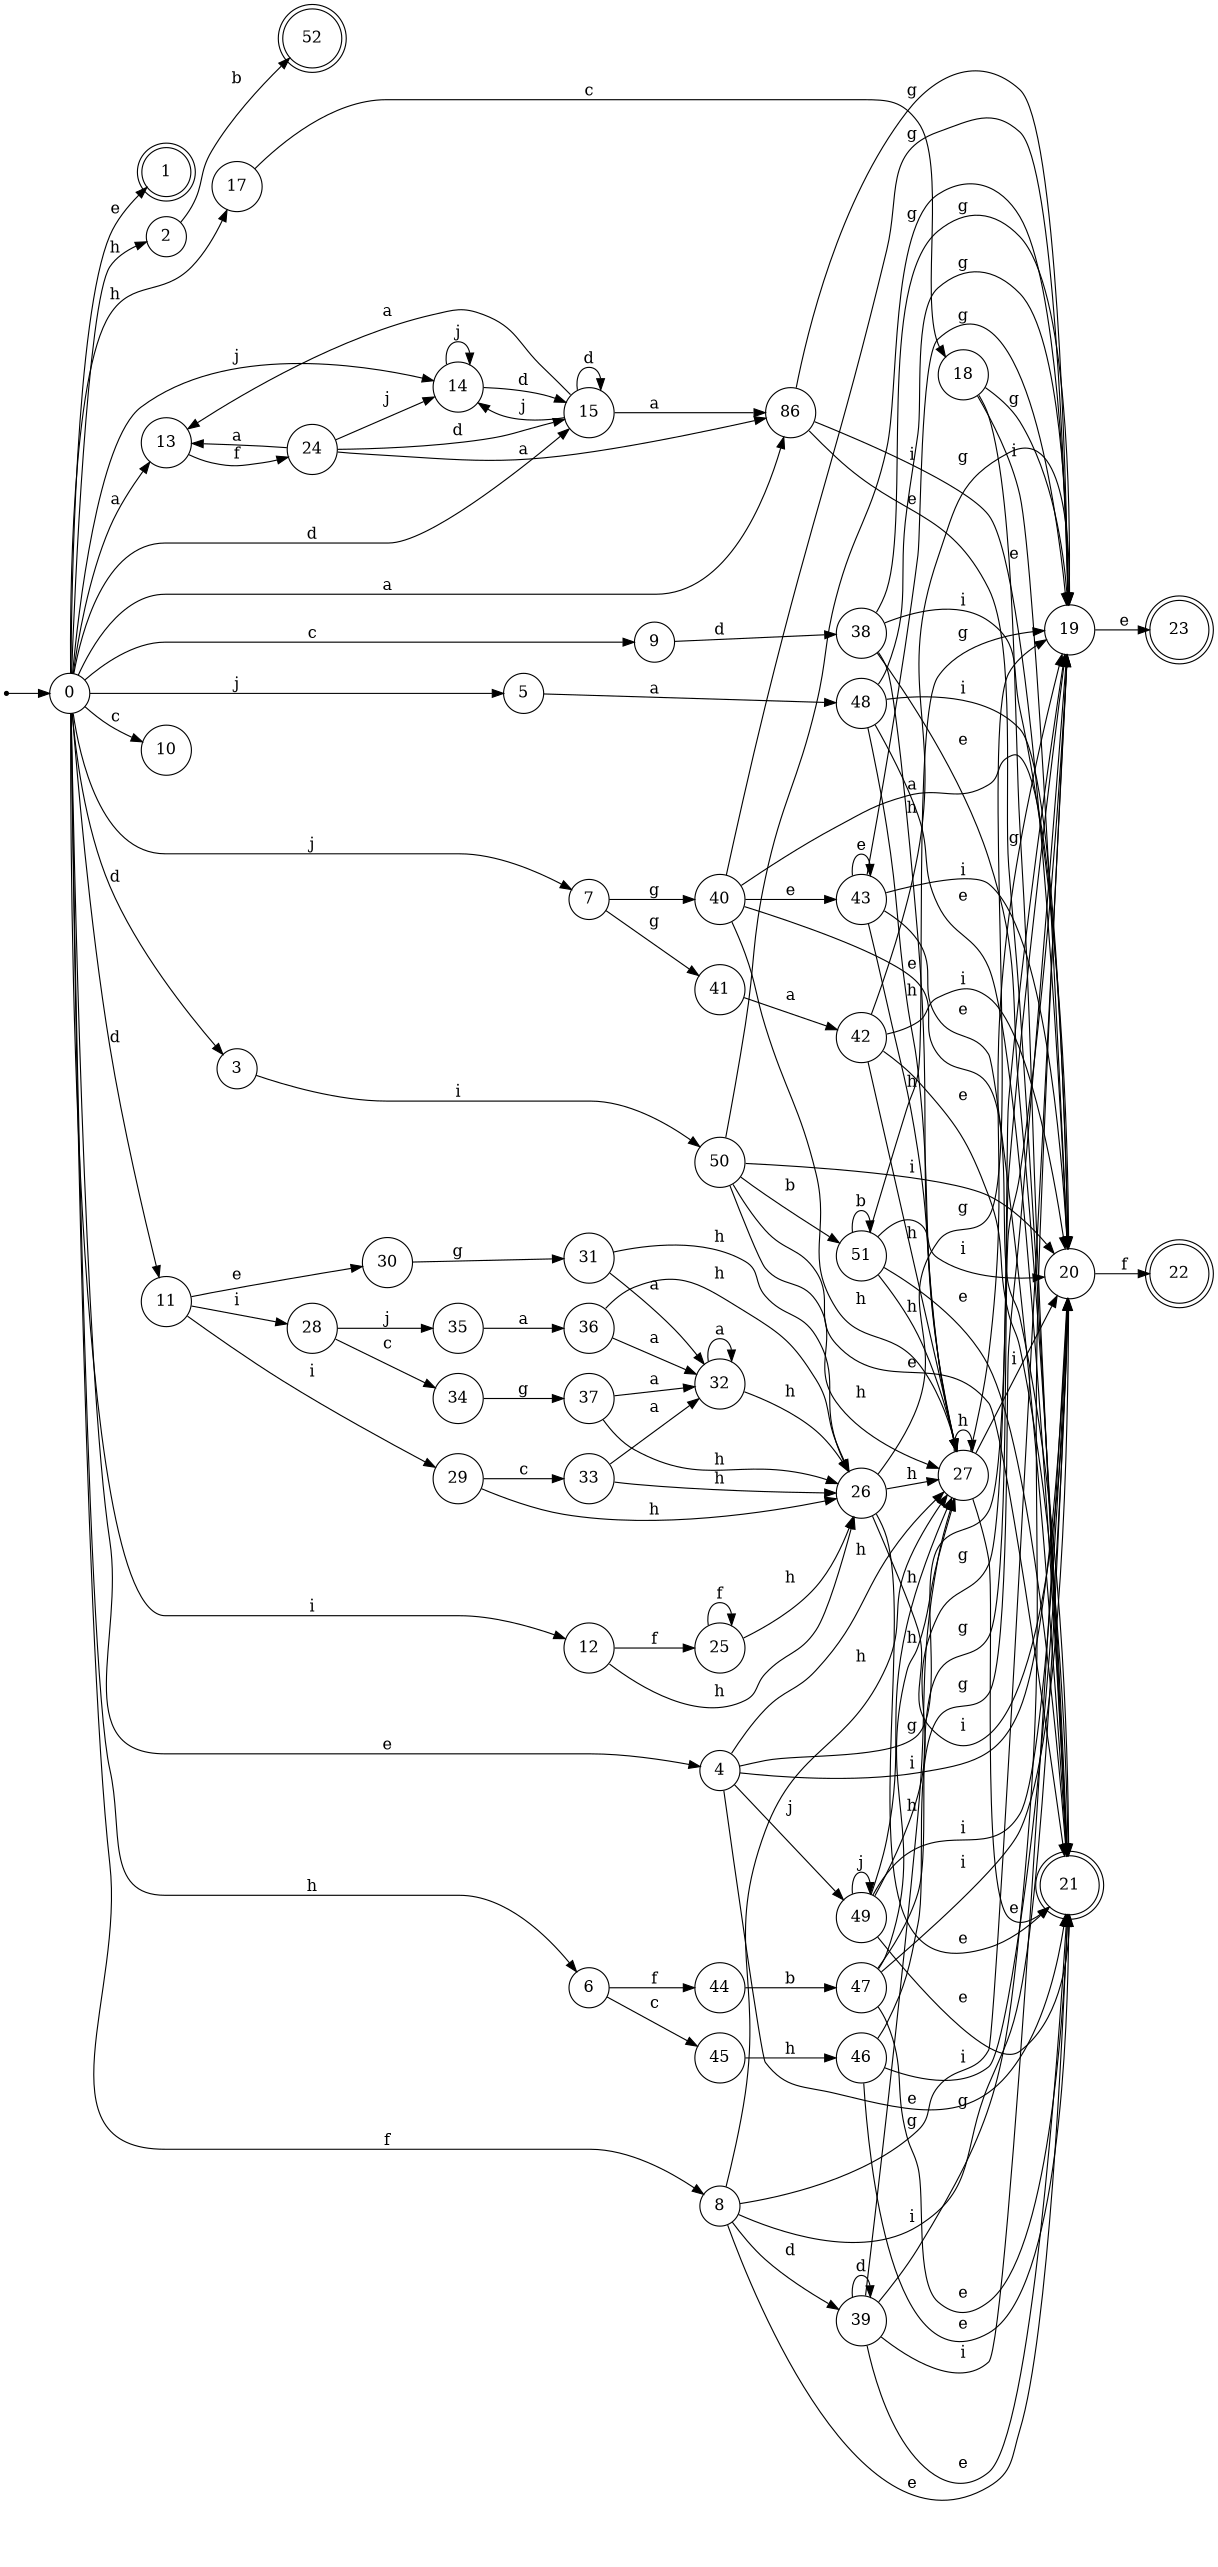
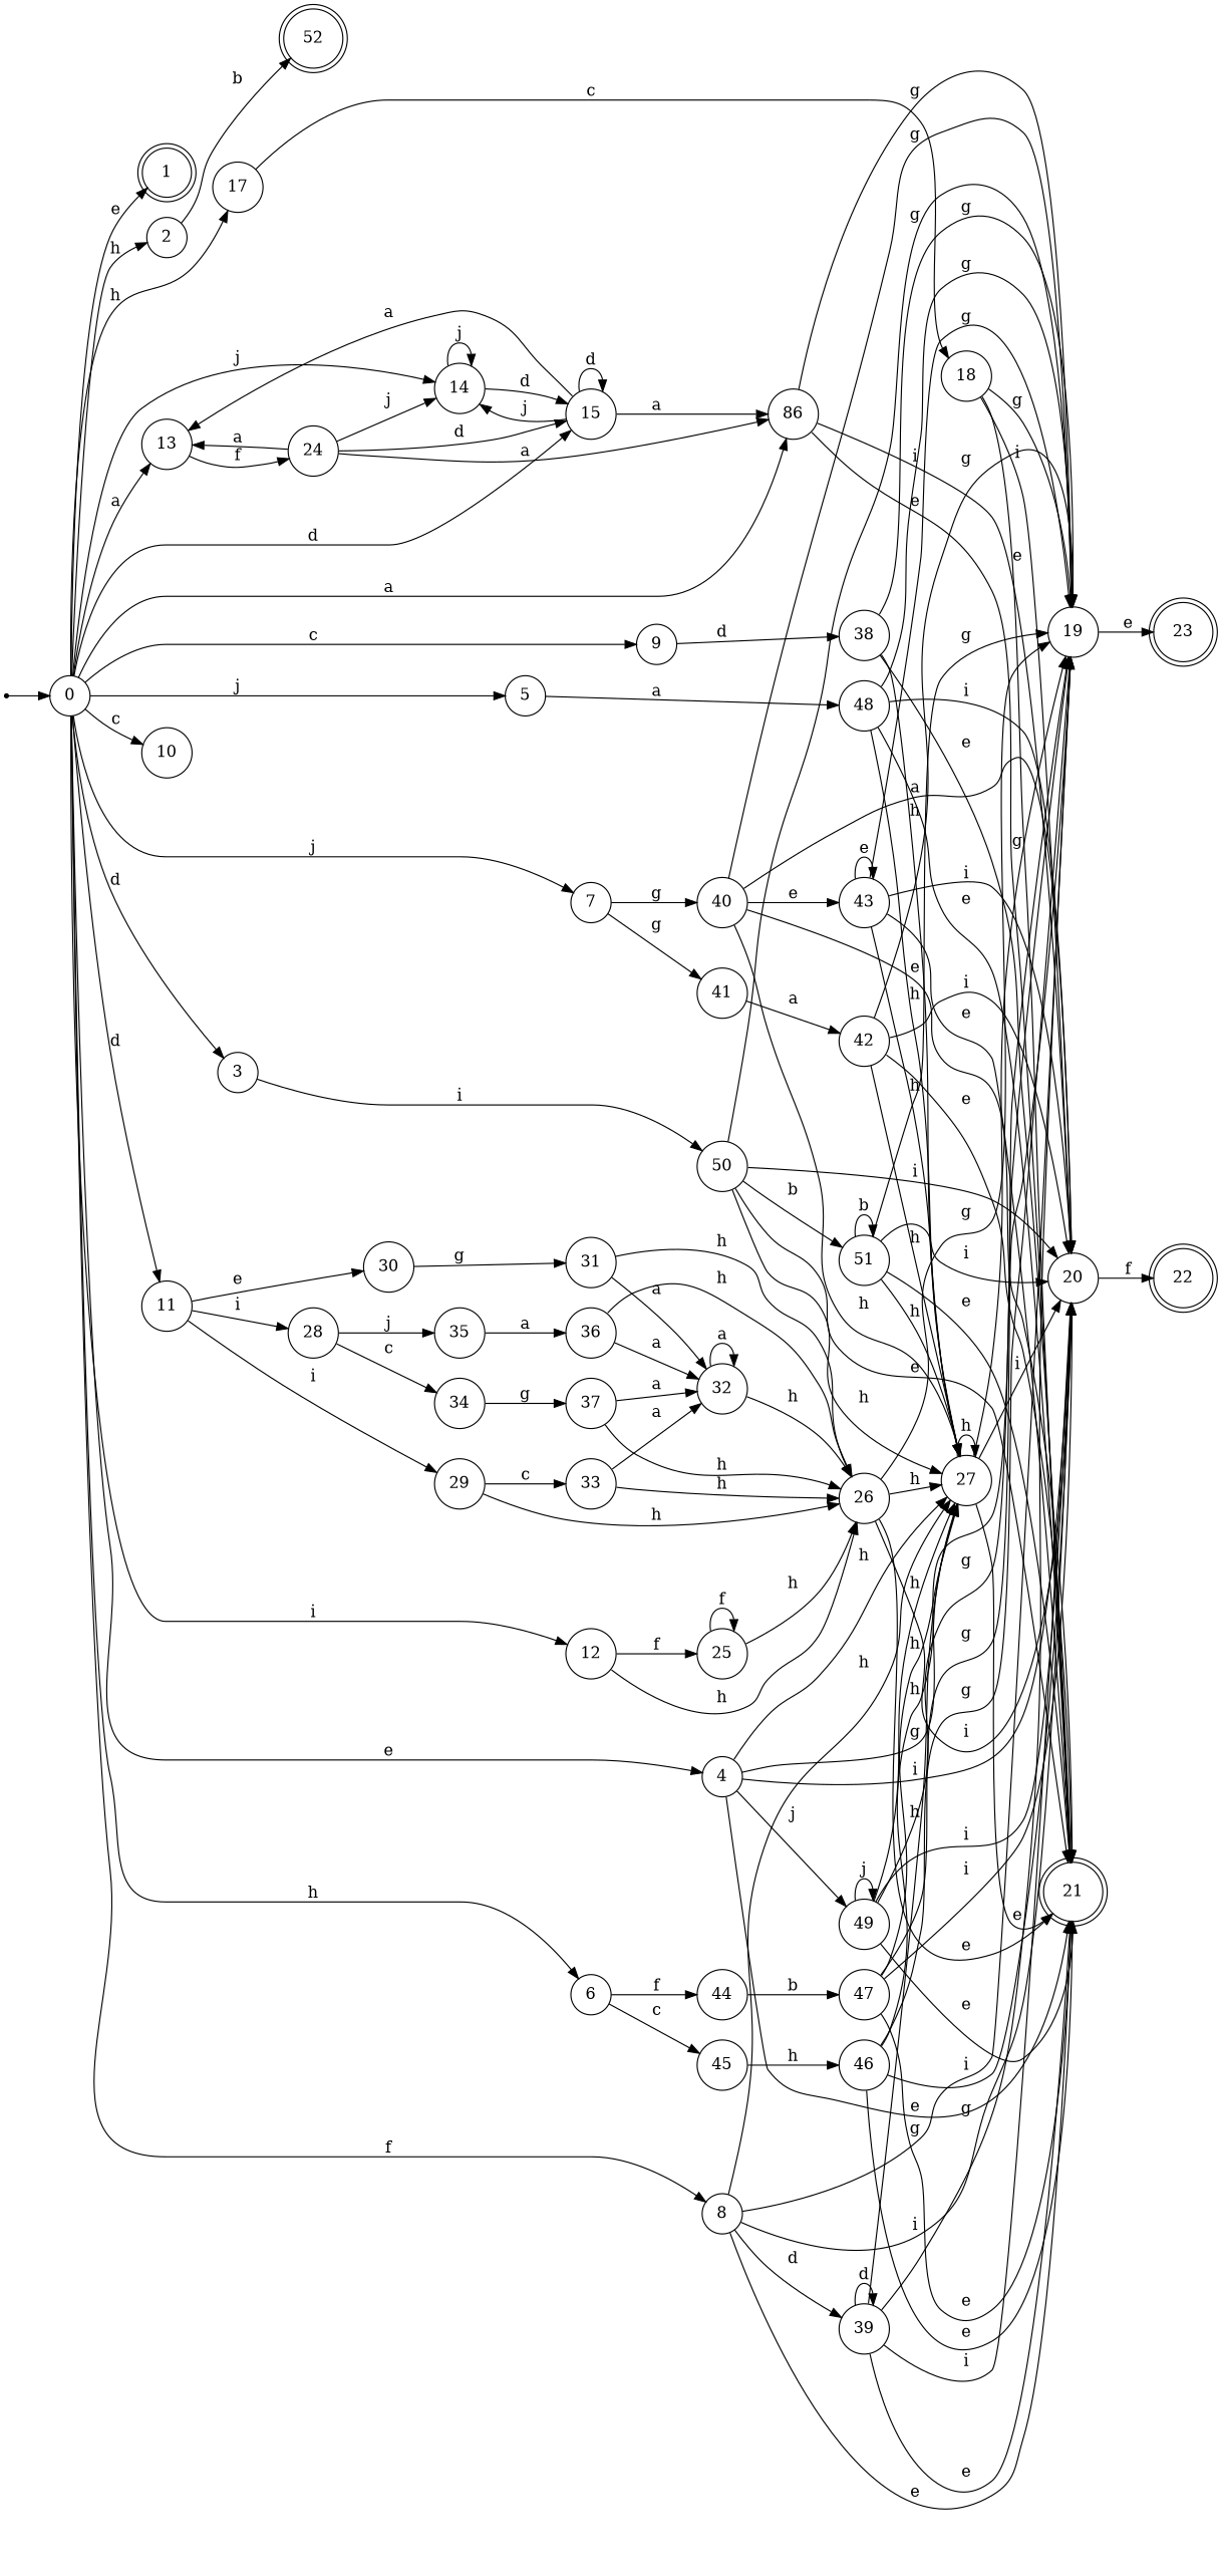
  digraph {
    rankdir=LR
    node [shape=circle]
    dummy0 [shape=point]
    0
    1 [shape=doublecircle]
    2
    3
    4
    5
    6
    7
    8
    9
    10
    11
    12
    13
    14
    15
    n18 [label=86]
    17
    52 [shape=doublecircle]
    50
    19
    20
    21 [shape=doublecircle]
    27
    49
    48
    44
    45
    40
    41
    39
    38
    28
    29
    30
    26
    25
    24
    18
    51
    23 [shape=doublecircle]
    22 [shape=doublecircle]
    47
    46
    43
    42
    34
    35
    33
    31
    37
    36
    32
    dummy0 -> 0
    0 -> 1 [label=e]
    0 -> 2 [label=h]
    0 -> 3 [label=d]
    0 -> 4 [label=e]
    0 -> 5 [label=j]
    0 -> 6 [label=h]
    0 -> 7 [label=j]
    0 -> 8 [label=f]
    0 -> 9 [label=c]
    0 -> 10 [label=c]
    0 -> 11 [label=d]
    0 -> 12 [label=i]
    0 -> 13 [label=a]
    0 -> 14 [label=j]
    0 -> 15 [label=d]
    0 -> n18 [label=a]
    0 -> 17 [label=h]
    2 -> 52 [label=b]
    3 -> 50 [label=i]
    4 -> 19 [label=g]
    4 -> 20 [label=i]
    4 -> 21 [label=e]
    4 -> 27 [label=h]
    4 -> 49 [label=j]
    5 -> 48 [label=a]
    6 -> 44 [label=f]
    6 -> 45 [label=c]
    7 -> 40 [label=g]
    7 -> 41 [label=g]
    8 -> 19 [label=g]
    8 -> 20 [label=i]
    8 -> 21 [label=e]
    8 -> 27 [label=h]
    8 -> 39 [label=d]
    9 -> 38 [label=d]
    11 -> 28 [label=i]
    11 -> 29 [label=i]
    11 -> 30 [label=e]
    12 -> 26 [label=h]
    12 -> 25 [label=f]
    13 -> 24 [label=f]
    14 -> 14 [label=j]
    14 -> 15 [label=d]
    15 -> 13 [label=a]
    15 -> 14 [label=j]
    15 -> 15 [label=d]
    15 -> n18 [label=a]
    n18 -> 19 [label=g]
    n18 -> 20 [label=i]
    n18 -> 21 [label=e]
    17 -> 18 [label=c]
    50 -> 19 [label=g]
    50 -> 20 [label=i]
    50 -> 21 [label=e]
    50 -> 27 [label=h]
    50 -> 51 [label=b]
    19 -> 23 [label=e]
    20 -> 22 [label=f]
    27 -> 19 [label=g]
    27 -> 20 [label=i]
    27 -> 21 [label=e]
    27 -> 27 [label=h]
    49 -> 19 [label=g]
    49 -> 20 [label=i]
    49 -> 21 [label=e]
    49 -> 27 [label=h]
    49 -> 49 [label=j]
    48 -> 19 [label=g]
    48 -> 20 [label=i]
    48 -> 21 [label=e]
    48 -> 27 [label=h]
    44 -> 47 [label=b]
    45 -> 46 [label=h]
    40 -> 19 [label=g]
    40 -> 20 [label=a]
    40 -> 21 [label=e]
    40 -> 27 [label=h]
    40 -> 43 [label=e]
    41 -> 42 [label=a]
    39 -> 19 [label=g]
    39 -> 20 [label=i]
    39 -> 21 [label=e]
    39 -> 27 [label=h]
    39 -> 39 [label=d]
    38 -> 19 [label=g]
-   38 -> 20 [label=i]
    38 -> 21 [label=e]
    38 -> 27 [label=h]
    28 -> 34 [label=c]
    28 -> 35 [label=j]
    29 -> 26 [label=h]
    29 -> 33 [label=c]
    30 -> 31 [label=g]
    26 -> 19 [label=g]
    26 -> 20 [label=i]
    26 -> 21 [label=e]
    26 -> 27 [label=h]
    25 -> 26 [label=h]
    25 -> 25 [label=f]
    24 -> 13 [label=a]
    24 -> 14 [label=j]
    24 -> 15 [label=d]
    24 -> n18 [label=a]
    18 -> 19 [label=g]
    18 -> 20 [label=i]
    18 -> 21 [label=e]
    51 -> 19 [label=g]
    51 -> 20 [label=i]
    51 -> 21 [label=e]
    51 -> 27 [label=h]
    51 -> 51 [label=b]
    47 -> 19 [label=g]
    47 -> 20 [label=i]
    47 -> 21 [label=e]
    47 -> 27 [label=h]
    46 -> 19 [label=g]
    46 -> 20 [label=i]
    46 -> 21 [label=e]
+   46 -> 27 [label=h]
    43 -> 19 [label=g]
    43 -> 20 [label=i]
    43 -> 21 [label=e]
    43 -> 27 [label=h]
    43 -> 43 [label=e]
    42 -> 19 [label=g]
    42 -> 20 [label=i]
    42 -> 21 [label=e]
    42 -> 27 [label=h]
    34 -> 37 [label=g]
    35 -> 36 [label=a]
    33 -> 26 [label=h]
    33 -> 32 [label=a]
    31 -> 26 [label=h]
    31 -> 32 [label=a]
    37 -> 26 [label=h]
    37 -> 32 [label=a]
    36 -> 26 [label=h]
    36 -> 32 [label=a]
    32 -> 26 [label=h]
    32 -> 32 [label=a]
  }
